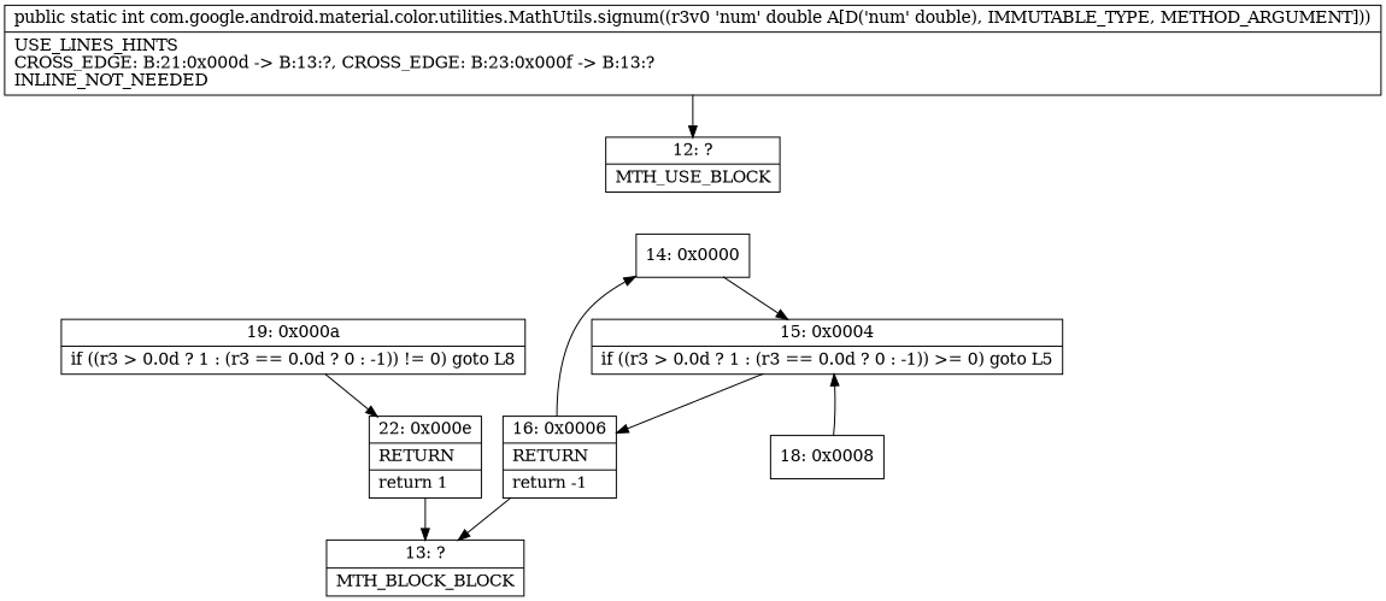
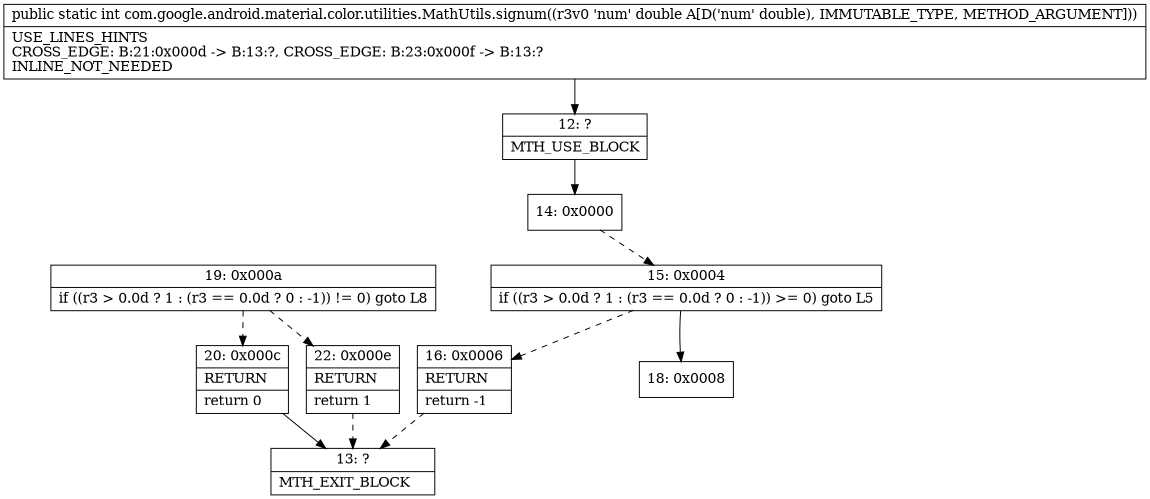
  digraph {
    node [shape=record]
    n1 [label="{12\:\ ?|MTH_USE_BLOCK\l}"]
    n2 [label="{14\:\ 0x0000}"]
    n3 [label="{15\:\ 0x0004|if ((r3 \> 0.0d ? 1 : (r3 == 0.0d ? 0 : \-1)) \>= 0) goto L5\l}"]
    n4 [label="{16\:\ 0x0006|RETURN\l|return \-1\l}"]
    n5 [label="{18\:\ 0x0008}"]
-   n6 [label="{13\:\ ?|MTH_BLOCK_BLOCK\l}"]
+   n6 [label="{13\:\ ?|MTH_EXIT_BLOCK\l}"]
    n7 [label="{19\:\ 0x000a|if ((r3 \> 0.0d ? 1 : (r3 == 0.0d ? 0 : \-1)) != 0) goto L8\l}"]
+   n8 [label="{20\:\ 0x000c|RETURN\l|return 0\l}"]
    n9 [label="{22\:\ 0x000e|RETURN\l|return 1\l}"]
    n10 [label="{public static int com.google.android.material.color.utilities.MathUtils.signum((r3v0 'num' double A[D('num' double), IMMUTABLE_TYPE, METHOD_ARGUMENT]))  | USE_LINES_HINTS\lCROSS_EDGE: B:21:0x000d \-\> B:13:?, CROSS_EDGE: B:23:0x000f \-\> B:13:?\lINLINE_NOT_NEEDED\l}"]
-   n4 -> n2
-   n2 -> n3
-   n3 -> n4 [style=solid]
-   n5 -> n3
-   n4 -> n6
-   n7 -> n9
-   n9 -> n6
+   n1 -> n2
+   n2 -> n3 [style=dashed]
+   n3 -> n4 [style=dashed]
+   n3 -> n5
+   n4 -> n6 [style=dashed]
+   n7 -> n8 [style=dashed]
+   n7 -> n9 [style=dashed]
+   n8 -> n6
+   n9 -> n6 [style=dashed]
    n10 -> n1
  }
